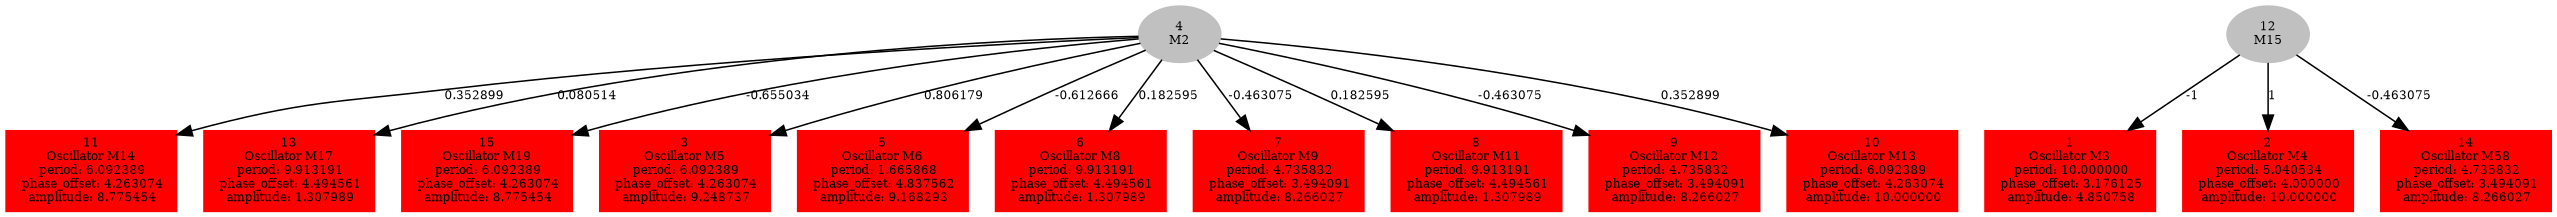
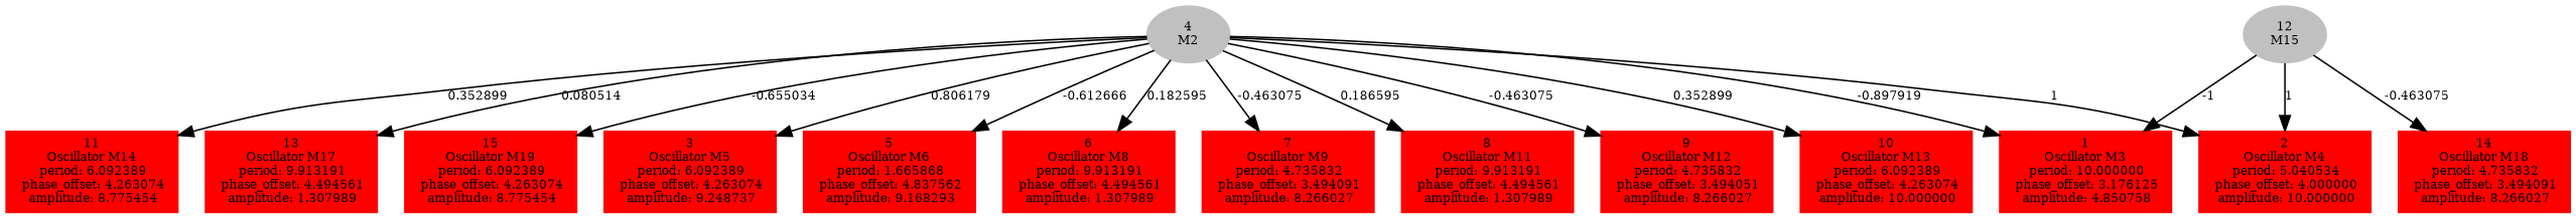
  digraph {
    forcelabels=true
    node [color=red fontsize=8 shape=box style=filled]
    edge [fontsize=8]
    n1 [label=<1<BR />Oscillator M3<BR /> period: 10.000000<BR /> phase_offset: 3.176125<BR /> amplitude: 4.850758>]
    n2 [label=<2<BR />Oscillator M4<BR /> period: 5.040534<BR /> phase_offset: 4.000000<BR /> amplitude: 10.000000>]
    n3 [label=<3<BR />Oscillator M5<BR /> period: 6.092389<BR /> phase_offset: 4.263074<BR /> amplitude: 9.248737>]
    n4 [color=grey label=<4<BR/>M2> shape=""]
    n5 [label=<5<BR />Oscillator M6<BR /> period: 1.665868<BR /> phase_offset: 4.837562<BR /> amplitude: 9.168293>]
    n6 [label=<6<BR />Oscillator M8<BR /> period: 9.913191<BR /> phase_offset: 4.494561<BR /> amplitude: 1.307989>]
    n7 [label=<7<BR />Oscillator M9<BR /> period: 4.735832<BR /> phase_offset: 3.494091<BR /> amplitude: 8.266027>]
    n8 [label=<8<BR />Oscillator M11<BR /> period: 9.913191<BR /> phase_offset: 4.494561<BR /> amplitude: 1.307989>]
-   n9 [label=<9<BR />Oscillator M12<BR /> period: 4.735832<BR /> phase_offset: 3.494091<BR /> amplitude: 8.266027>]
+   n9 [label=<9<BR />Oscillator M12<BR /> period: 4.735832<BR /> phase_offset: 3.494051<BR /> amplitude: 8.266027>]
    n10 [label=<10<BR />Oscillator M13<BR /> period: 6.092389<BR /> phase_offset: 4.263074<BR /> amplitude: 10.000000>]
    n11 [label=<11<BR />Oscillator M14<BR /> period: 6.092389<BR /> phase_offset: 4.263074<BR /> amplitude: 8.775454>]
    n12 [label=<13<BR />Oscillator M17<BR /> period: 9.913191<BR /> phase_offset: 4.494561<BR /> amplitude: 1.307989>]
    n13 [label=<15<BR />Oscillator M19<BR /> period: 6.092389<BR /> phase_offset: 4.263074<BR /> amplitude: 8.775454>]
    n14 [color=grey label=<12<BR/>M15> shape=""]
-   n15 [label=<14<BR />Oscillator M58<BR /> period: 4.735832<BR /> phase_offset: 3.494091<BR /> amplitude: 8.266027>]
+   n15 [label=<14<BR />Oscillator M18<BR /> period: 4.735832<BR /> phase_offset: 3.494091<BR /> amplitude: 8.266027>]
+   n4 -> n1 [label="-0.897919 "]
+   n4 -> n2 [label="1 "]
    n4 -> n3 [label="0.806179 "]
    n4 -> n5 [label="-0.612666 "]
    n4 -> n6 [label="0.182595 "]
    n4 -> n7 [label="-0.463075 "]
-   n4 -> n8 [label="0.182595 "]
+   n4 -> n8 [label="0.186595 "]
    n4 -> n9 [label="-0.463075 "]
    n4 -> n10 [label="0.352899 "]
    n4 -> n11 [label="0.352899 "]
    n4 -> n12 [label="0.080514 "]
    n4 -> n13 [label="-0.655034 "]
    n14 -> n1 [label="-1 "]
    n14 -> n2 [label="1 "]
    n14 -> n15 [label="-0.463075 "]
  }
